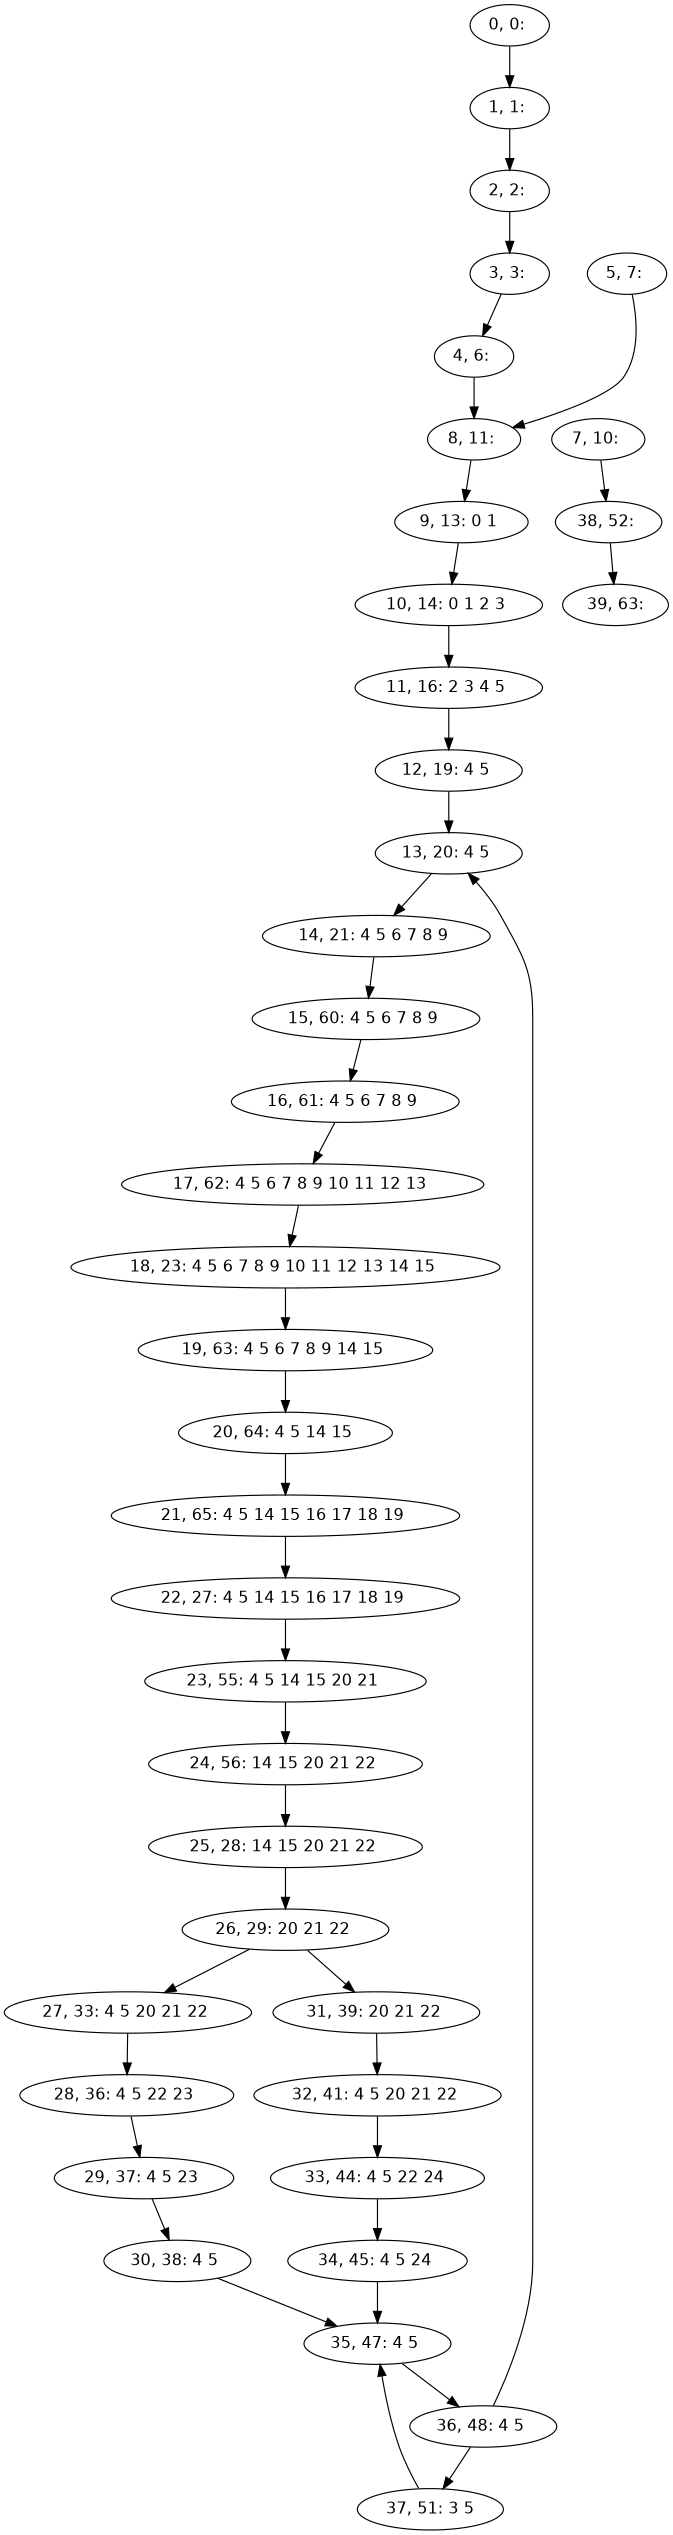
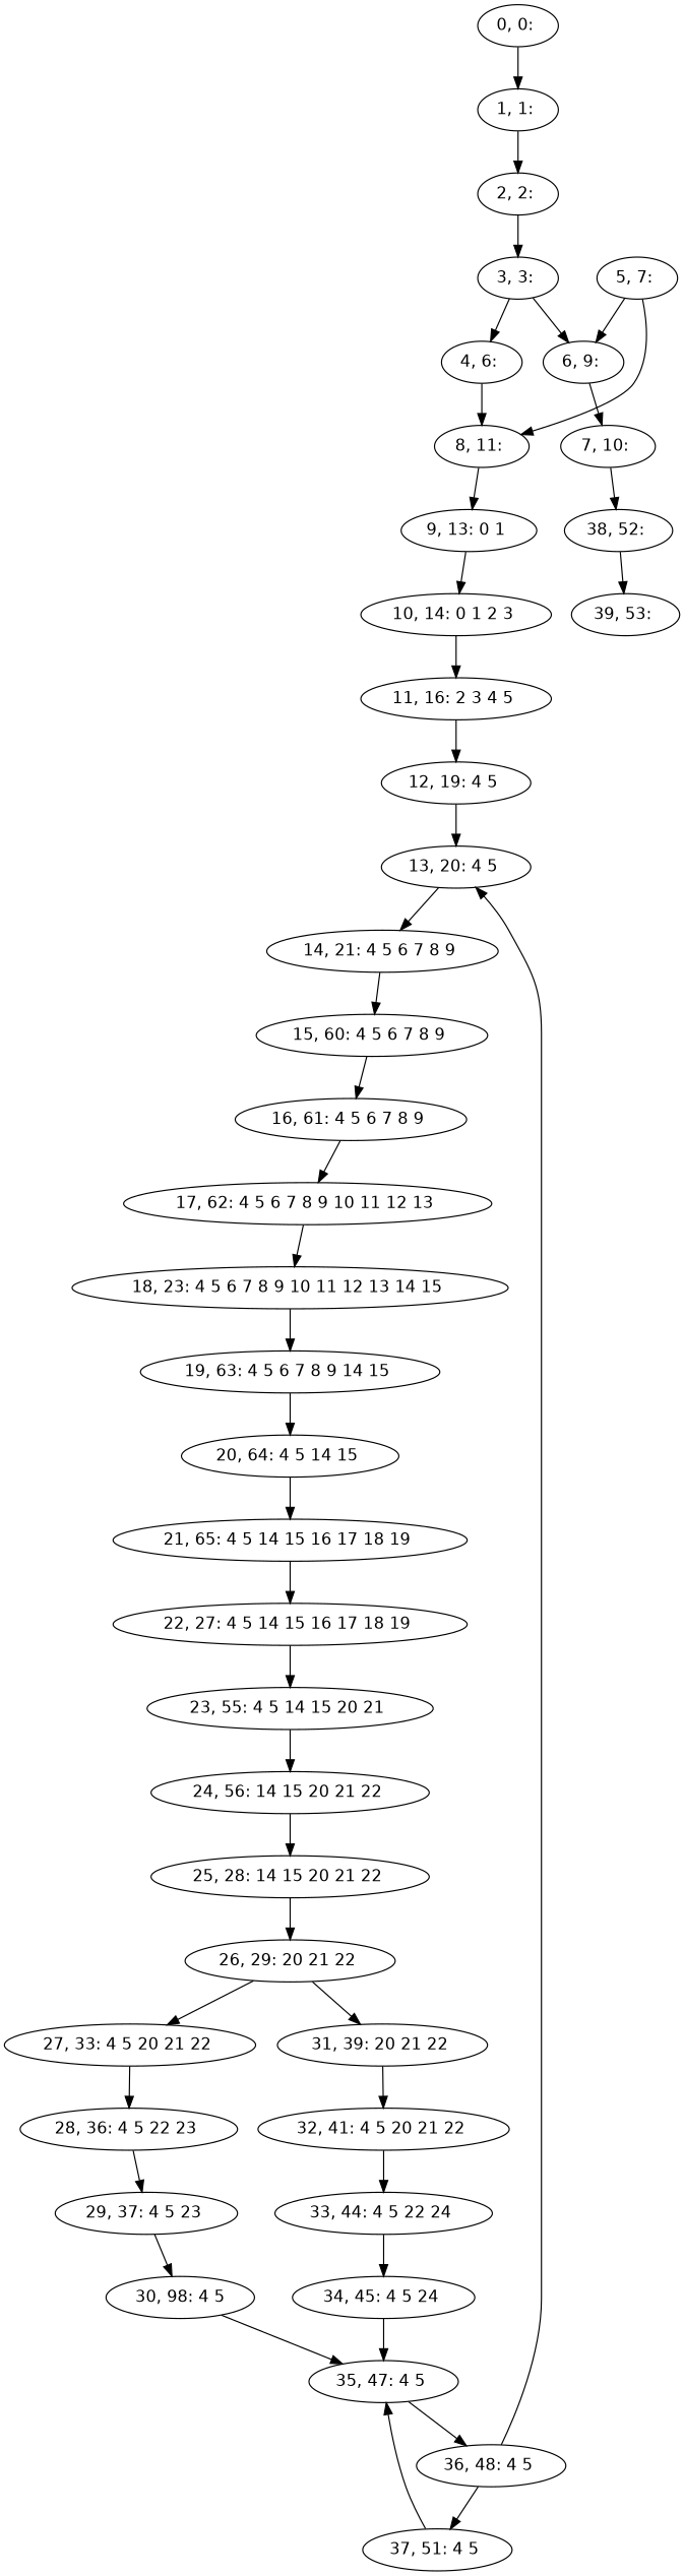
  digraph {
    fontname="DejaVu Sans"
    node [fontname="DejaVu Sans"]
    edge [fontname="DejaVu Sans"]
    n1 [label="0, 0: "]
    n2 [label="1, 1: "]
    n3 [label="2, 2: "]
    n4 [label="3, 3: "]
    n5 [label="4, 6: "]
+   n6 [label="6, 9: "]
    n7 [label="8, 11: "]
    n8 [label="7, 10: "]
    n9 [label="5, 7: "]
    n10 [label="9, 13: 0 1 "]
    n11 [label="38, 52: "]
-   n12 [label="39, 63:"]
+   n12 [label="39, 53: "]
    n13 [label="10, 14: 0 1 2 3 "]
    n14 [label="11, 16: 2 3 4 5 "]
    n15 [label="12, 19: 4 5 "]
    n16 [label="13, 20: 4 5 "]
    n17 [label="14, 21: 4 5 6 7 8 9 "]
    n18 [label="15, 60: 4 5 6 7 8 9 "]
    n19 [label="16, 61: 4 5 6 7 8 9 "]
    n20 [label="17, 62: 4 5 6 7 8 9 10 11 12 13 "]
    n21 [label="18, 23: 4 5 6 7 8 9 10 11 12 13 14 15 "]
    n22 [label="19, 63: 4 5 6 7 8 9 14 15 "]
    n23 [label="20, 64: 4 5 14 15 "]
    n24 [label="21, 65: 4 5 14 15 16 17 18 19 "]
    n25 [label="22, 27: 4 5 14 15 16 17 18 19 "]
    n26 [label="23, 55: 4 5 14 15 20 21 "]
    n27 [label="24, 56: 14 15 20 21 22 "]
    n28 [label="25, 28: 14 15 20 21 22 "]
    n29 [label="26, 29: 20 21 22 "]
    n30 [label="27, 33: 4 5 20 21 22 "]
    n31 [label="31, 39: 20 21 22 "]
    n32 [label="28, 36: 4 5 22 23 "]
    n33 [label="32, 41: 4 5 20 21 22 "]
    n34 [label="29, 37: 4 5 23 "]
-   n35 [label="30, 38: 4 5 "]
+   n35 [label="30, 98: 4 5"]
    n36 [label="35, 47: 4 5 "]
    n37 [label="36, 48: 4 5 "]
    n38 [label="33, 44: 4 5 22 24 "]
    n39 [label="34, 45: 4 5 24 "]
-   n40 [label="37, 51: 3 5"]
+   n40 [label="37, 51: 4 5 "]
    n1 -> n2
    n2 -> n3
    n3 -> n4
    n4 -> n5
+   n4 -> n6
    n5 -> n7
+   n6 -> n8
    n7 -> n10
    n8 -> n11
+   n9 -> n6
    n9 -> n7
    n10 -> n13
    n11 -> n12
    n13 -> n14
    n14 -> n15
    n15 -> n16
    n16 -> n17
    n17 -> n18
    n18 -> n19
    n19 -> n20
    n20 -> n21
    n21 -> n22
    n22 -> n23
    n23 -> n24
    n24 -> n25
    n25 -> n26
    n26 -> n27
    n27 -> n28
    n28 -> n29
    n29 -> n30
    n29 -> n31
    n30 -> n32
    n31 -> n33
    n32 -> n34
    n33 -> n38
    n34 -> n35
    n35 -> n36
    n36 -> n37
    n37 -> n16
    n37 -> n40
    n38 -> n39
    n39 -> n36
    n40 -> n36
  }
